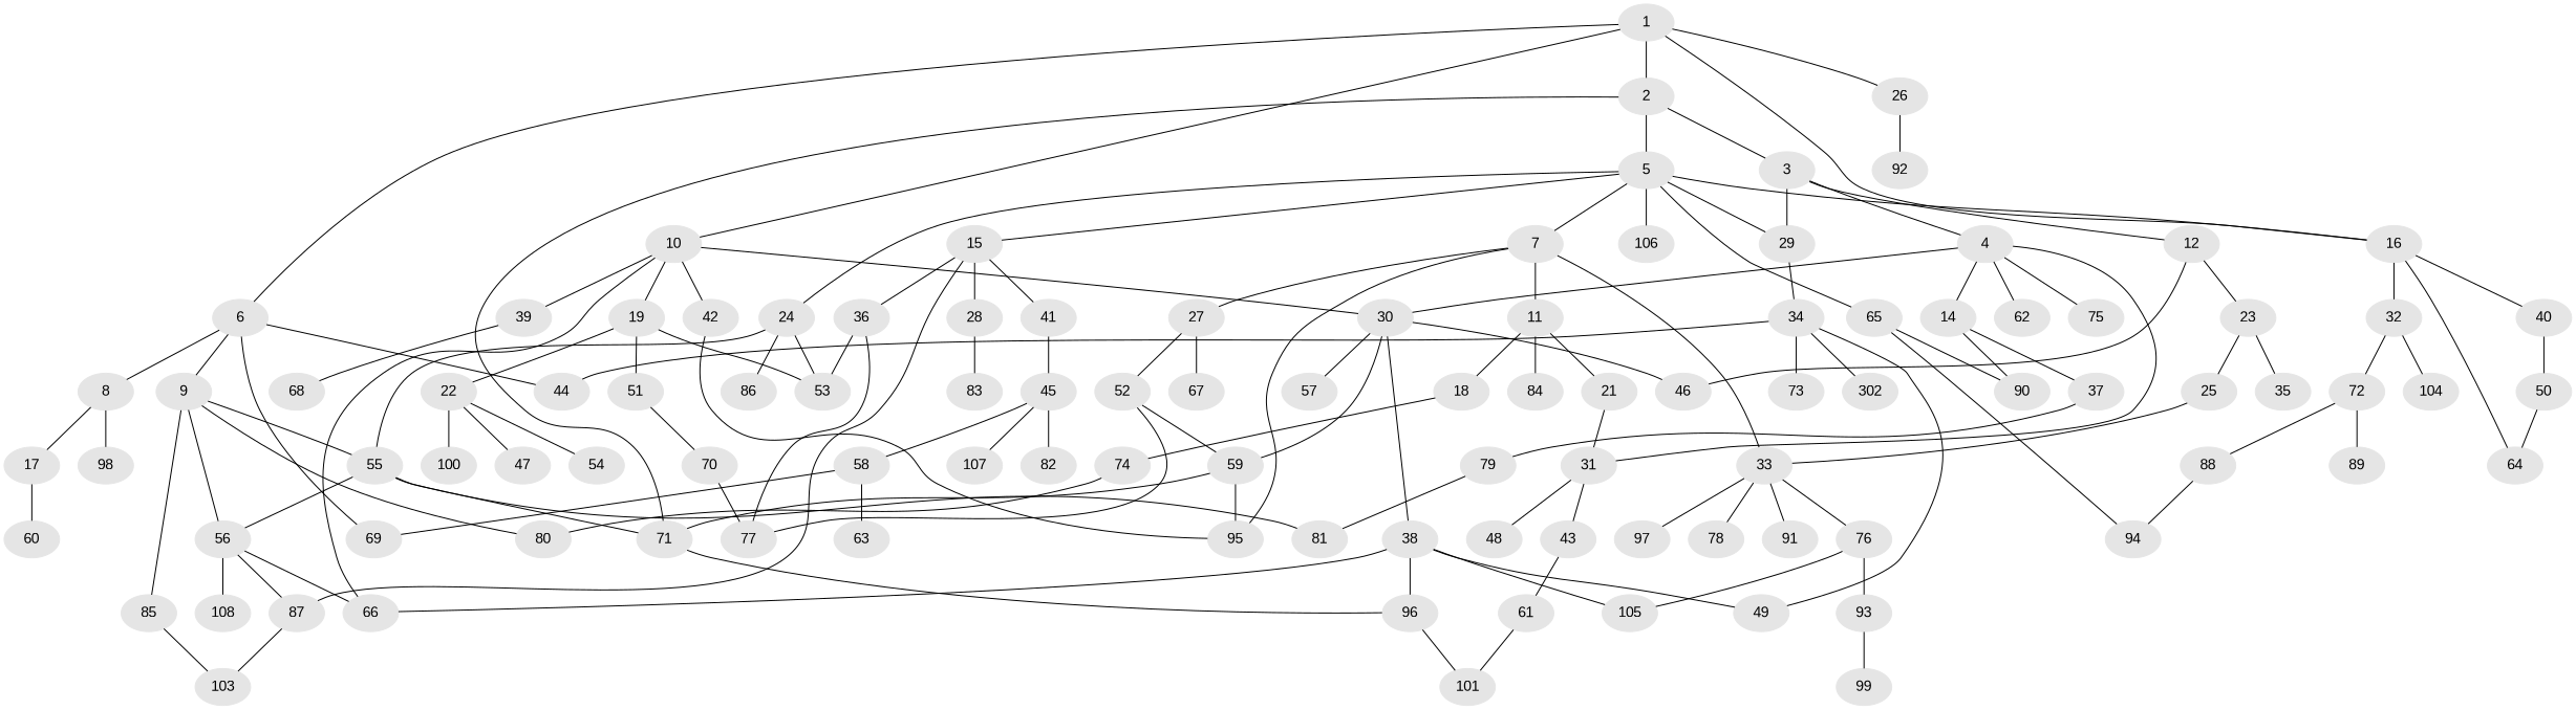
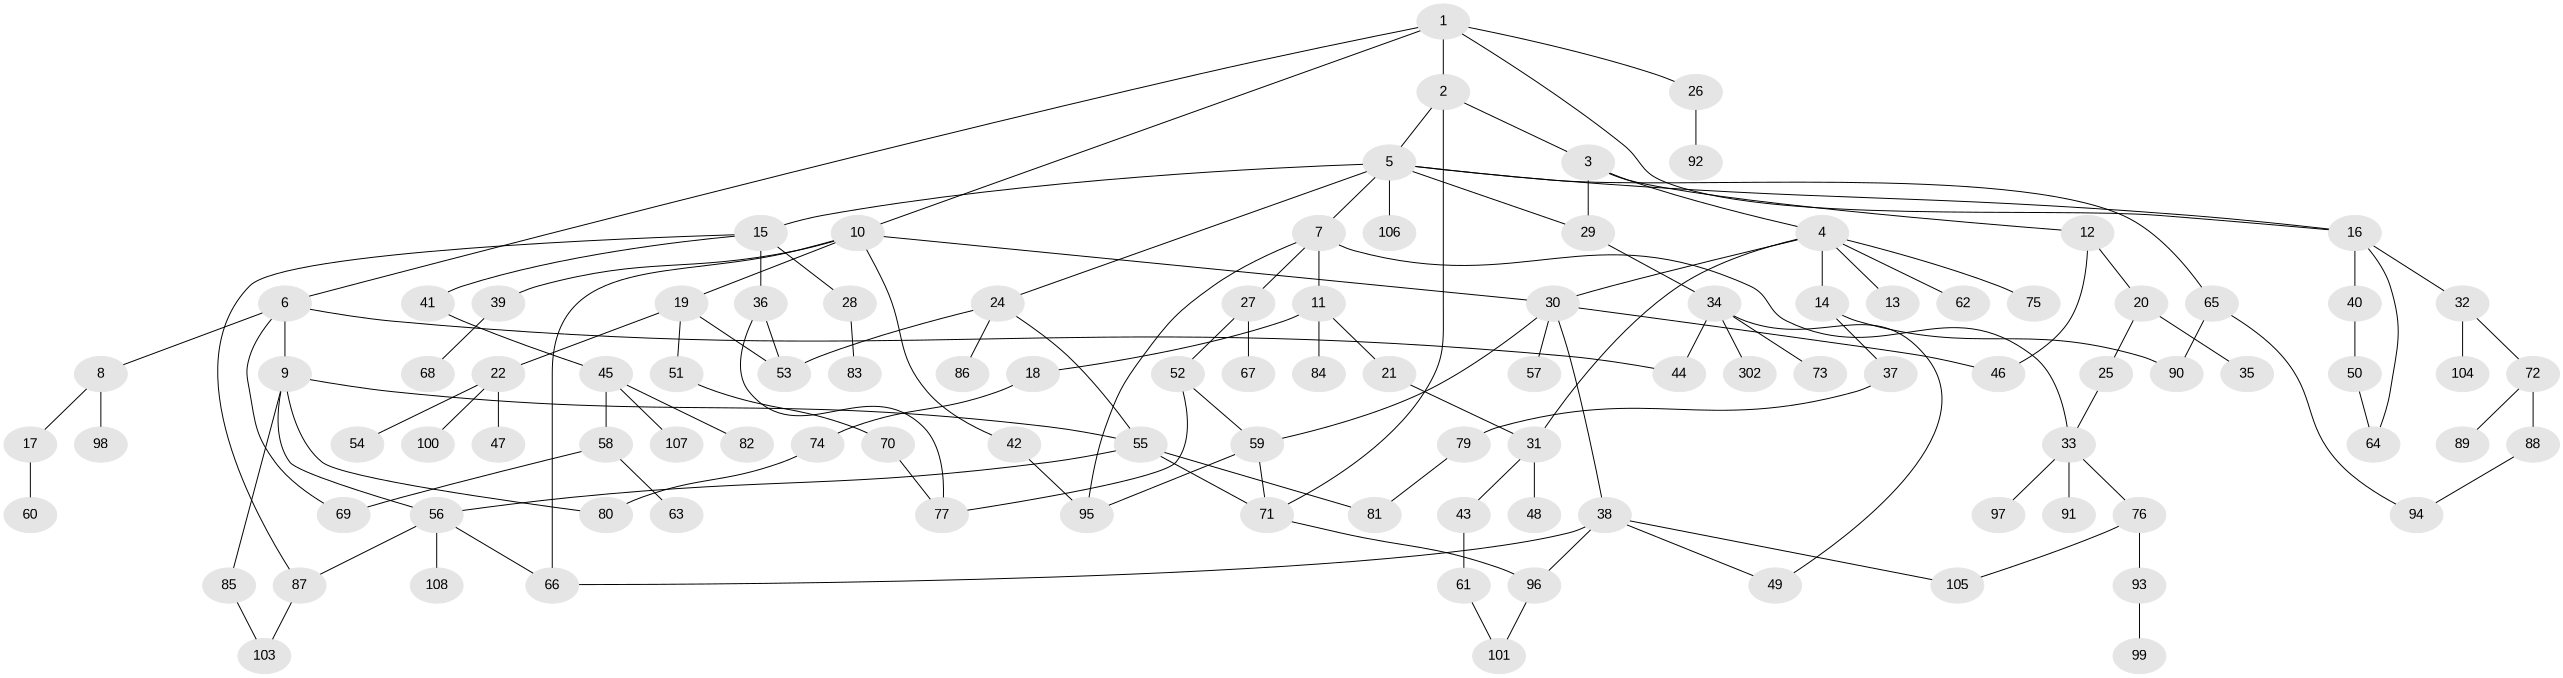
  graph {
    fontname="Liberation Sans"
    node [color=gray90 fontname="Liberation Sans" style=filled]
    edge [fontname="Liberation Sans"]
    1
    2
    6
    10
    16
    26
    3
    5
    71
    8
    9
    44
    69
    30
    19
    39
    42
    66
    32
    40
    64
    92
    4
    12
    29
    7
    15
    24
    65
    106
    96
+   13
    14
    31
    62
    75
-   20 [label=23]
+   20
    46
    34
    37
    90
    38
    57
    59
    43
    48
    11
    27
    33
    95
    28
    36
    41
    87
    55
    53
    86
    94
    17
    98
    56
    80
    85
    18
    21
    84
    52
    67
    76
-   78
    91
    97
    60
    81
    108
    103
    22
    51
    68
    74
    25
    35
    79
    83
    77
    45
    72
    104
    50
    47
    54
    100
    70
    49
    73
    n96 [label=302]
    105
    61
    88
    89
    93
    101
    58
    82
    107
    63
    99
    1 -- 2
    1 -- 6
    1 -- 10
    1 -- 16
    1 -- 26
    2 -- 3
    2 -- 5
    2 -- 71
    6 -- 8
    6 -- 9
    6 -- 44
    6 -- 69
    10 -- 30
    10 -- 19
    10 -- 39
    10 -- 42
    10 -- 66
    16 -- 32
    16 -- 40
    16 -- 64
    26 -- 92
    3 -- 4
    3 -- 12
    3 -- 29
    5 -- 16
    5 -- 29
    5 -- 7
    5 -- 15
    5 -- 24
    5 -- 65
    5 -- 106
    71 -- 96
    8 -- 17
    8 -- 98
    9 -- 55
    9 -- 56
    9 -- 80
    9 -- 85
    30 -- 46
    30 -- 38
    30 -- 57
    30 -- 59
    19 -- 53
    19 -- 22
    19 -- 51
    39 -- 68
    42 -- 95
    32 -- 72
    32 -- 104
    40 -- 50
    4 -- 30
+   4 -- 13
    4 -- 14
    4 -- 31
    4 -- 62
    4 -- 75
    12 -- 20
    12 -- 46
    29 -- 34
    7 -- 11
    7 -- 27
    7 -- 33
    7 -- 95
    15 -- 28
    15 -- 36
    15 -- 41
    15 -- 87
    24 -- 55
    24 -- 53
    24 -- 86
    65 -- 90
    65 -- 94
    96 -- 101
    14 -- 37
    14 -- 90
    31 -- 43
    31 -- 48
    20 -- 25
    20 -- 35
    34 -- 44
    34 -- 49
    34 -- 73
    34 -- n96
    37 -- 79
    38 -- 66
    38 -- 96
    38 -- 49
    38 -- 105
    59 -- 71
    59 -- 95
    43 -- 61
    11 -- 18
    11 -- 21
    11 -- 84
    27 -- 52
    27 -- 67
    33 -- 76
-   33 -- 78
    33 -- 91
    33 -- 97
    28 -- 83
    36 -- 53
    36 -- 77
    41 -- 45
    87 -- 103
    55 -- 71
    55 -- 56
    55 -- 81
    17 -- 60
    56 -- 66
    56 -- 87
    56 -- 108
    85 -- 103
    18 -- 74
    21 -- 31
    52 -- 59
    52 -- 77
    76 -- 105
    76 -- 93
    22 -- 47
    22 -- 54
    22 -- 100
    51 -- 70
    74 -- 80
    25 -- 33
    79 -- 81
    45 -- 58
    45 -- 82
    45 -- 107
    72 -- 88
    72 -- 89
    50 -- 64
    70 -- 77
    61 -- 101
    88 -- 94
    93 -- 99
    58 -- 69
    58 -- 63
  }
